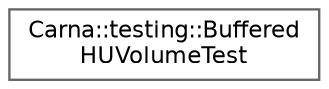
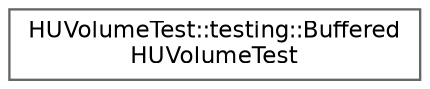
  digraph {
    rankdir=TB
-   n1 [color=grey40 fillcolor=white fontname=Helvetica fontsize=10 height=0.2 label="Carna::testing::Buffered\lHUVolumeTest" shape=box style=filled width=0.4]
+   n1 [color=grey40 fillcolor=white fontname=Helvetica fontsize=10 height=0.2 label="HUVolumeTest::testing::Buffered\lHUVolumeTest" shape=box style=filled width=0.4]
  }
